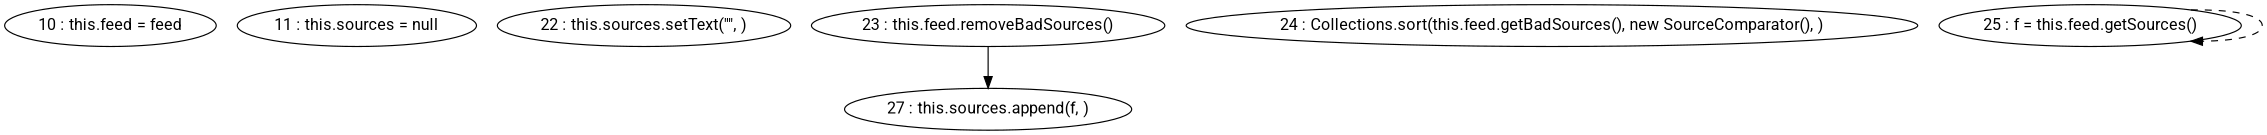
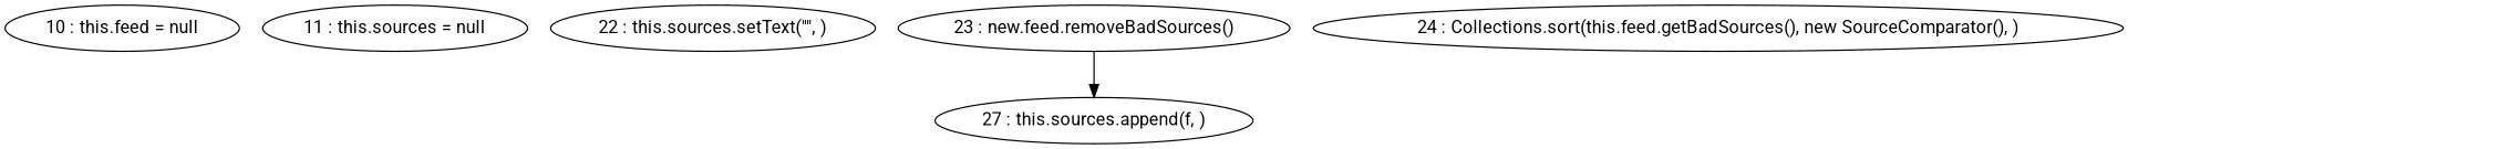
  digraph {
    fontname=Roboto
    node [fontname=Roboto]
    edge [fontname=Roboto]
-   "10 : this.feed = null" [label="10 : this.feed = feed"]
+   "10 : this.feed = null"
    "11 : this.sources = null"
    "22 : this.sources.setText(\"\", )"
-   "23 : this.feed.removeBadSources()"
+   "23 : this.feed.removeBadSources()" [label="23 : new.feed.removeBadSources()"]
    "27 : this.sources.append(f, )"
    "24 : Collections.sort(this.feed.getBadSources(), new SourceComparator(), )"
-   "25 : f = this.feed.getSources()"
    "23 : this.feed.removeBadSources()" -> "27 : this.sources.append(f, )"
-   "25 : f = this.feed.getSources()" -> "25 : f = this.feed.getSources()" [style=dashed]
  }
